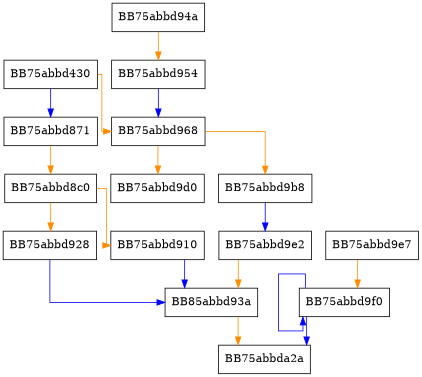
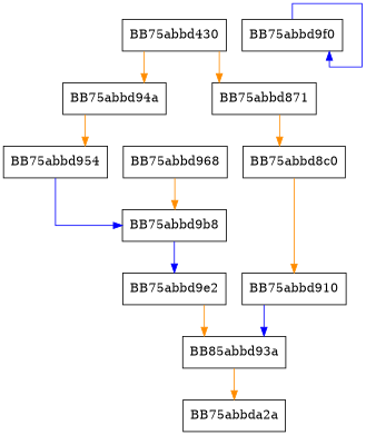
  digraph {
    splines=ortho
    node [shape=box]
    edge [color=darkorange]
    n1 [label=BB75abbd430]
    BB75abbd94a
    n3 [label=BB75abbd871]
    BB75abbd954
    BB75abbd8c0
-   BB75abbd9e7
    BB75abbd9f0
    BB75abbd968
-   BB75abbd928
    BB75abbd910
    n11 [label=BB85abbd93a]
    n12 [label=BB75abbda2a]
-   BB75abbd9d0
    BB75abbd9b8
    BB75abbd9e2
-   n1 -> BB75abbd968
-   n1 -> n3 [color=blue]
+   n1 -> BB75abbd94a
+   n1 -> n3
    BB75abbd94a -> BB75abbd954
    n3 -> BB75abbd8c0
-   BB75abbd954 -> BB75abbd968 [color=blue]
-   BB75abbd8c0 -> BB75abbd928
+   BB75abbd954 -> BB75abbd9b8 [color=blue]
    BB75abbd8c0 -> BB75abbd910
-   BB75abbd9e7 -> BB75abbd9f0
    BB75abbd9f0 -> BB75abbd9f0 [color=blue]
-   BB75abbd9f0 -> n12 [color=blue]
-   BB75abbd968 -> BB75abbd9d0
    BB75abbd968 -> BB75abbd9b8
-   BB75abbd928 -> n11 [color=blue]
    BB75abbd910 -> n11 [color=blue]
    n11 -> n12
    BB75abbd9b8 -> BB75abbd9e2 [color=blue]
    BB75abbd9e2 -> n11
  }
